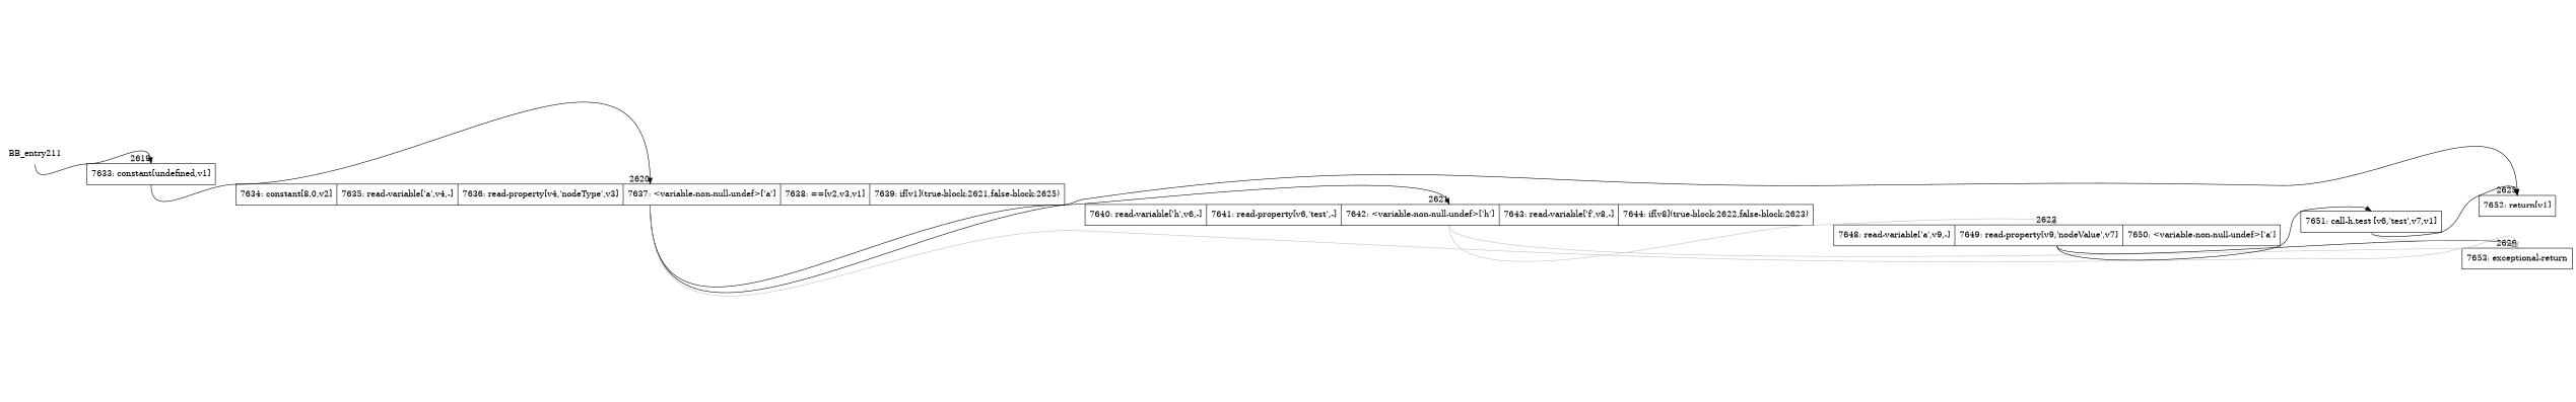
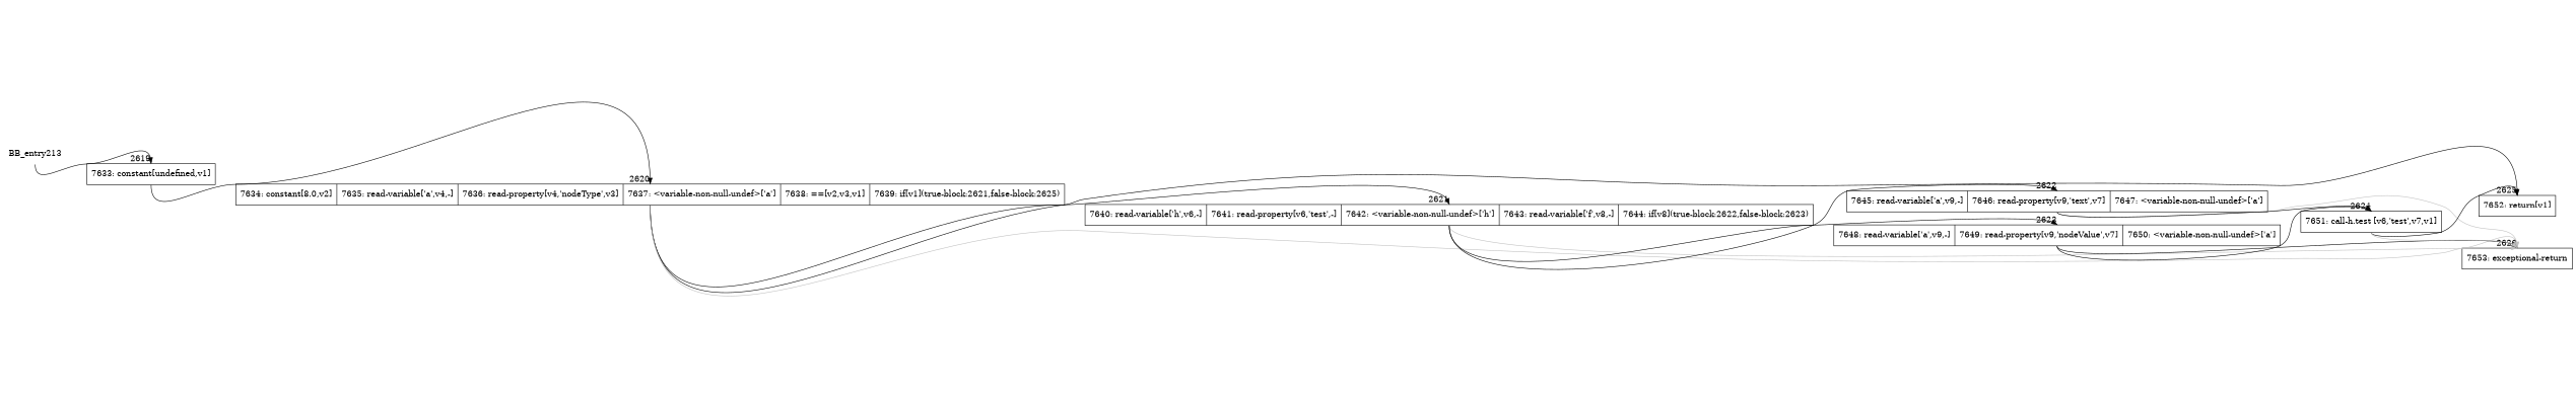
  digraph {
    rankdir=LR
    node [shape=record]
    edge [headport=n tailport=s]
-   BB_entry213 [shape=none label=BB_entry211]
+   BB_entry213 [shape=none]
    n2 [label="{7633: constant[undefined,v1]}"]
    n3 [label="{7634: constant[8.0,v2]|7635: read-variable['a',v4,-]|7636: read-property[v4,'nodeType',v3]|7637: \<variable-non-null-undef\>['a']|7638: ==[v2,v3,v1]|7639: if[v1](true-block:2621,false-block:2625)}"]
    n4 [label="{7652: return[v1]}"]
    n5 [label="{7640: read-variable['h',v6,-]|7641: read-property[v6,'test',-]|7642: \<variable-non-null-undef\>['h']|7643: read-variable['f',v8,-]|7644: if[v8](true-block:2622,false-block:2623)}"]
    n6 [label="{7653: exceptional-return}"]
+   n7 [label="{7645: read-variable['a',v9,-]|7646: read-property[v9,'text',v7]|7647: \<variable-non-null-undef\>['a']}"]
    n8 [label="{7648: read-variable['a',v9,-]|7649: read-property[v9,'nodeValue',v7]|7650: \<variable-non-null-undef\>['a']}"]
    n9 [label="{7651: call-h.test [v6,'test',v7,v1]}"]
    BB_entry213 -> n2 [headlabel="    2619"]
    n2 -> n3 [headlabel="      2620"]
    n3 -> n4 [headlabel="      2625"]
    n3 -> n5 [headlabel="      2621"]
    n3 -> n6 [color=gray headlabel="      2626"]
    n5 -> n6 [color=gray]
-   n5 -> n8 [headlabel="      2623" color=gray]
+   n5 -> n7 [headlabel="      2622"]
+   n5 -> n8 [headlabel="      2623"]
+   n7 -> n6 [color=gray]
+   n7 -> n9 [headlabel="      2624"]
    n8 -> n6 [color=black]
    n8 -> n9
    n9 -> n4
    n9 -> n6 [color=gray]
  }
